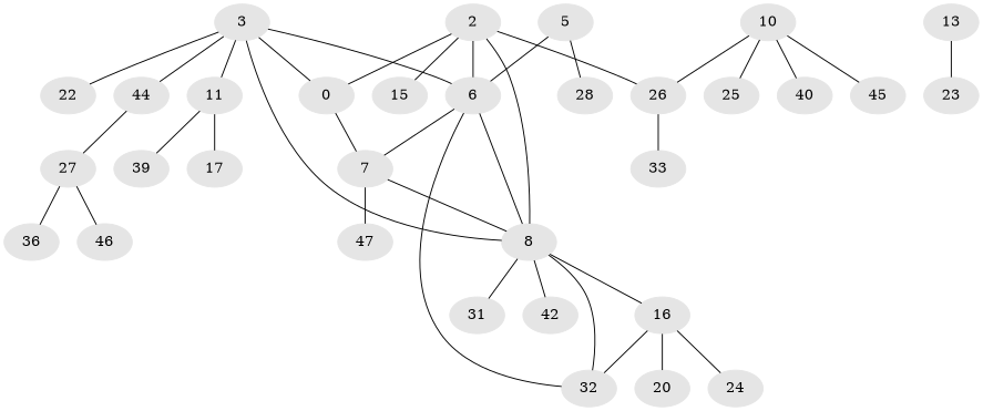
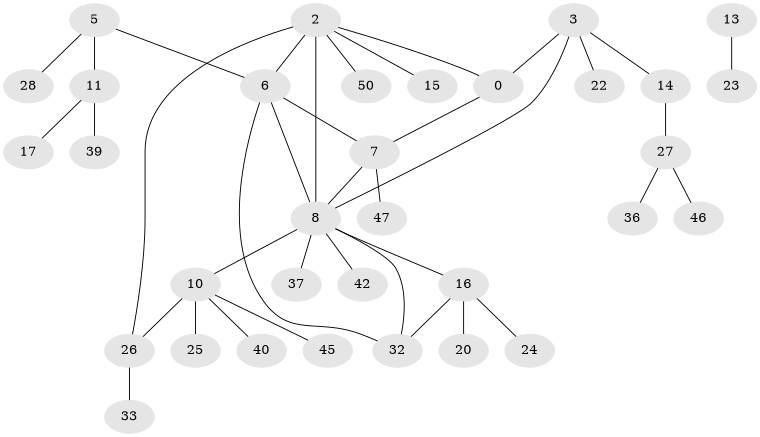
  graph {
    node [color=gray90 style=filled]
    2 [super="+19"]
    n2 [label=0]
    6 [super="+24"]
    8 [super="+9"]
    15 [super="+34"]
    26 [super="+48"]
+   50 [super="+52"]
    13 [super="+29"]
    23
    7 [super="+12"]
    32
    10 [super="+18"]
    16 [super="+41"]
-   37 [label=31]
+   37
    42
    33
    3 [super="+35"]
    11 [super="+44"]
-   14 [label=44]
+   14
    22
    17
    39
    27 [super="+31"]
    47
    5 [super="+51"]
    28 [super="+38"]
    25 [super="+36"]
    40 [super="+49"]
    45
    20
    n31 [label=24]
    n32 [label=36]
    46
    2 -- n2
    2 -- 6 [weight=2]
    2 -- 8 [weight=2]
    2 -- 15
    2 -- 26
+   2 -- 50
    n2 -- 7
    6 -- 8
    6 -- 7
    6 -- 32
    8 -- 32
+   8 -- 10
    8 -- 16
    8 -- 37
    8 -- 42
    26 -- 33
    13 -- 23
    7 -- 8
    7 -- 47
    10 -- 26
    10 -- 25
    10 -- 40
    10 -- 45
    16 -- 32
    16 -- 20
    16 -- n31
    3 -- n2
-   3 -- 6
    3 -- 8
-   3 -- 11
+   5 -- 11
    3 -- 14
    3 -- 22
    11 -- 17
    11 -- 39
    14 -- 27
    27 -- n32
    27 -- 46
    5 -- 6
    5 -- 28
  }
